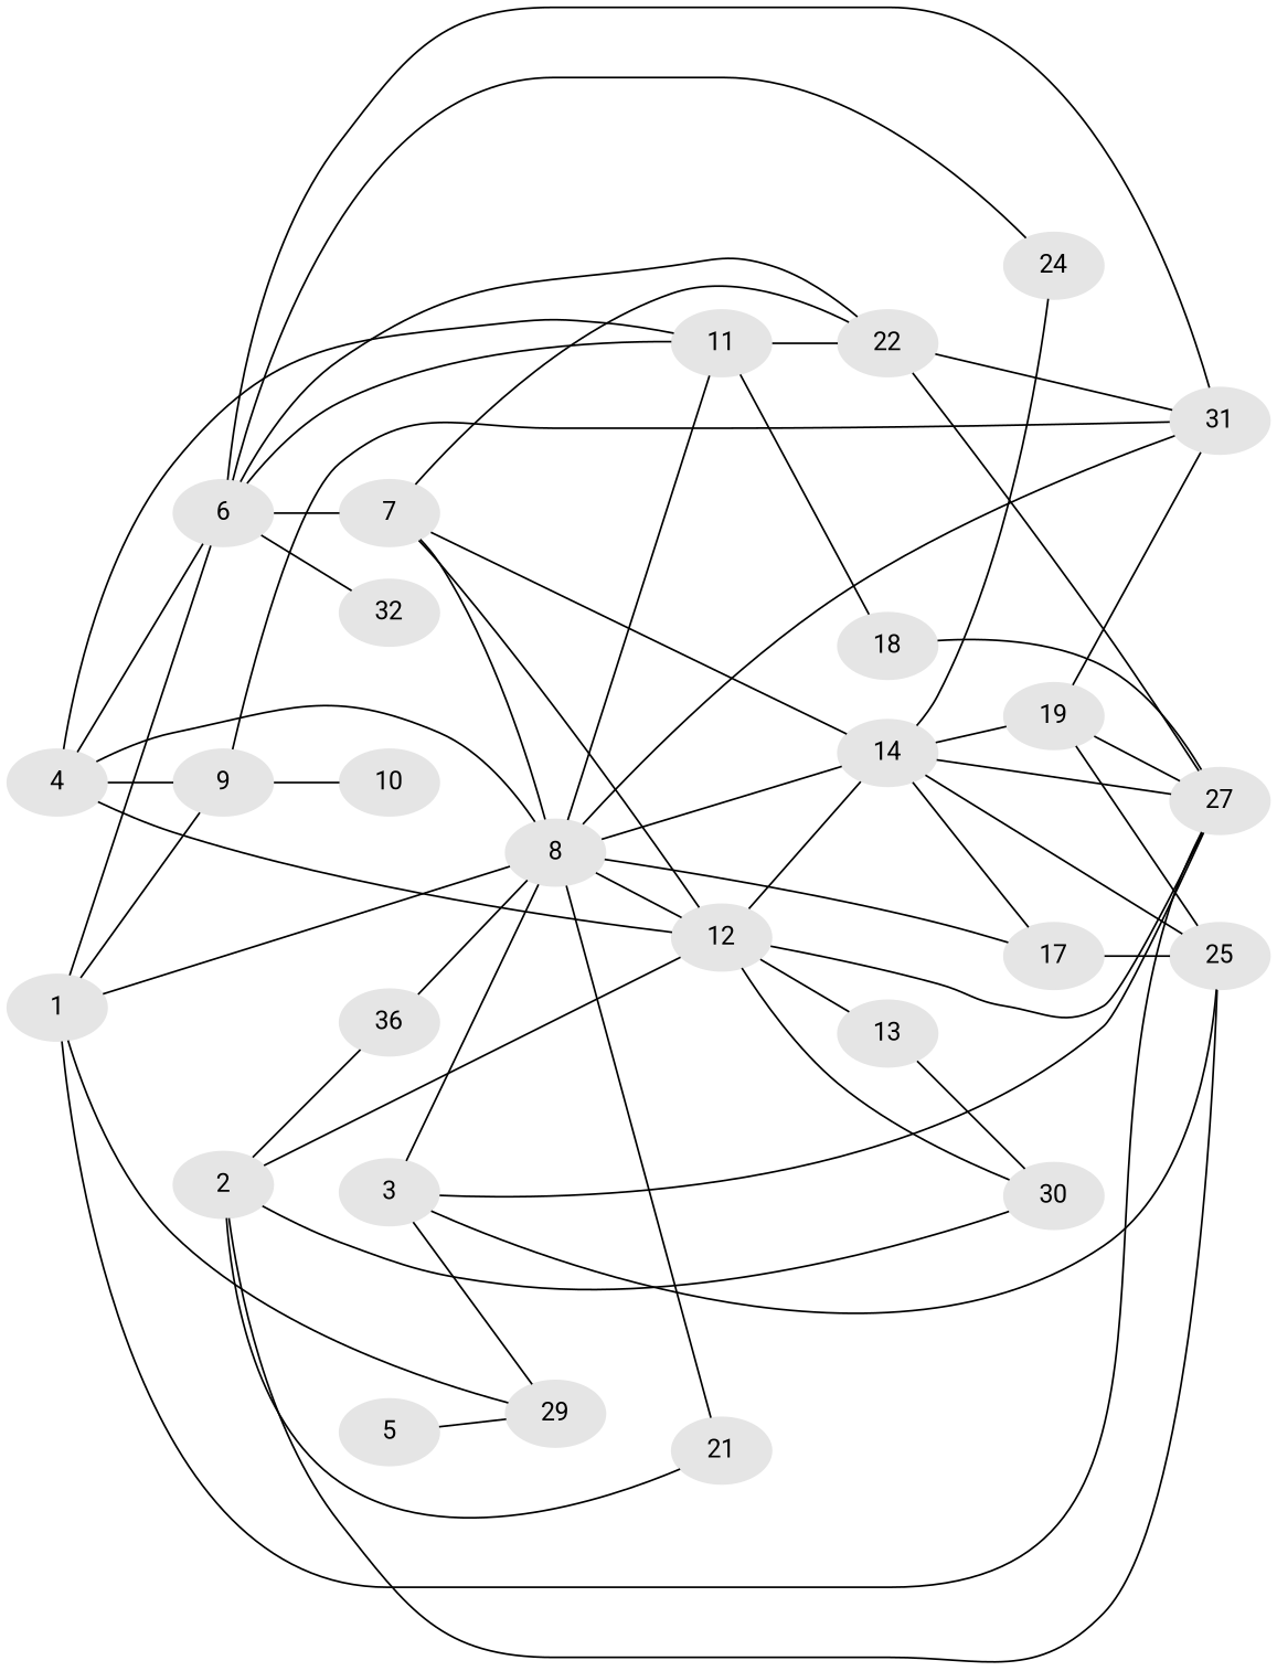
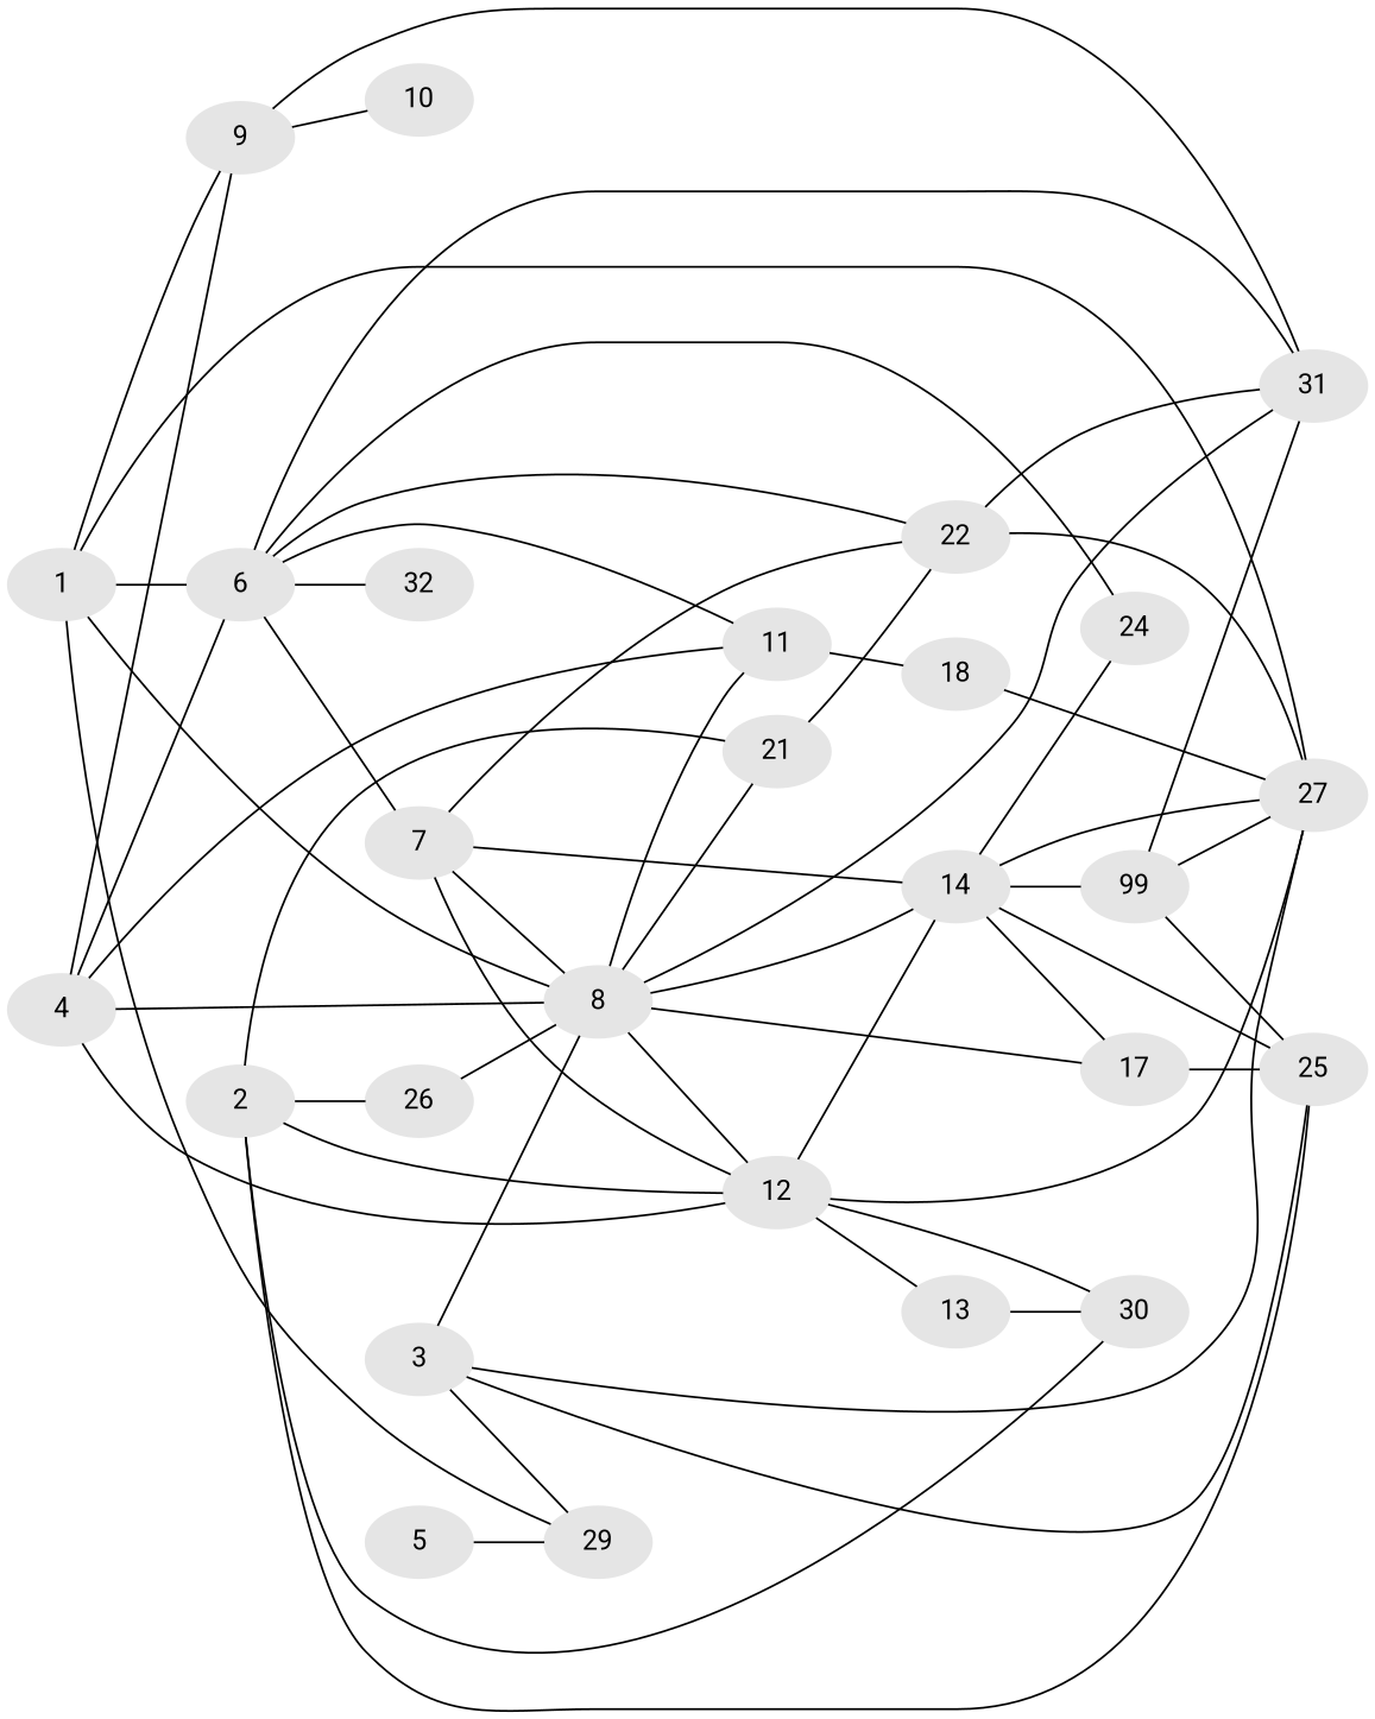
  graph {
    fontname=Roboto
    rankdir=LR
    node [color=gray90 fontname=Roboto style=filled]
    edge [fontname=Roboto weight=1.0]
    1
    6
    8
    9
    27
    29
    11
    7
    22
    24
    31
    32
    12
    21
    14
    17
    10
    2
    25
-   26 [label=36]
+   26
    30
    13
    3
    4
    18
    5
-   19
+   19 [label=99]
    1 -- 6
    1 -- 8
    1 -- 9
    1 -- 27
    1 -- 29
    6 -- 11
    6 -- 7 [weight=3.0]
    6 -- 22
    6 -- 24
    6 -- 31
    6 -- 32
    8 -- 11 [weight=2.0]
    8 -- 31
    8 -- 12 [weight=2.0]
    8 -- 21
    8 -- 14
    8 -- 17
    9 -- 31
    9 -- 10
    11 -- 18
    7 -- 8 [weight=2.0]
    7 -- 22
    7 -- 12
    7 -- 14
    22 -- 27
    22 -- 31
    12 -- 27
    12 -- 14
    12 -- 30
    12 -- 13
-   11 -- 22
+   21 -- 22
    14 -- 27
    14 -- 24 [weight=2.0]
    14 -- 17
    14 -- 25
    14 -- 19 [weight=2.0]
    17 -- 25
    2 -- 12 [weight=2.0]
    2 -- 21
    2 -- 25
    2 -- 26
    2 -- 30
    26 -- 8 [weight=3.0]
    13 -- 30
    3 -- 8
    3 -- 27
    3 -- 29
    3 -- 25
    4 -- 6
    4 -- 8
    4 -- 9
    4 -- 11
    4 -- 12 [weight=3.0]
    18 -- 27
    5 -- 29
    19 -- 27
    19 -- 31
    19 -- 25
  }
